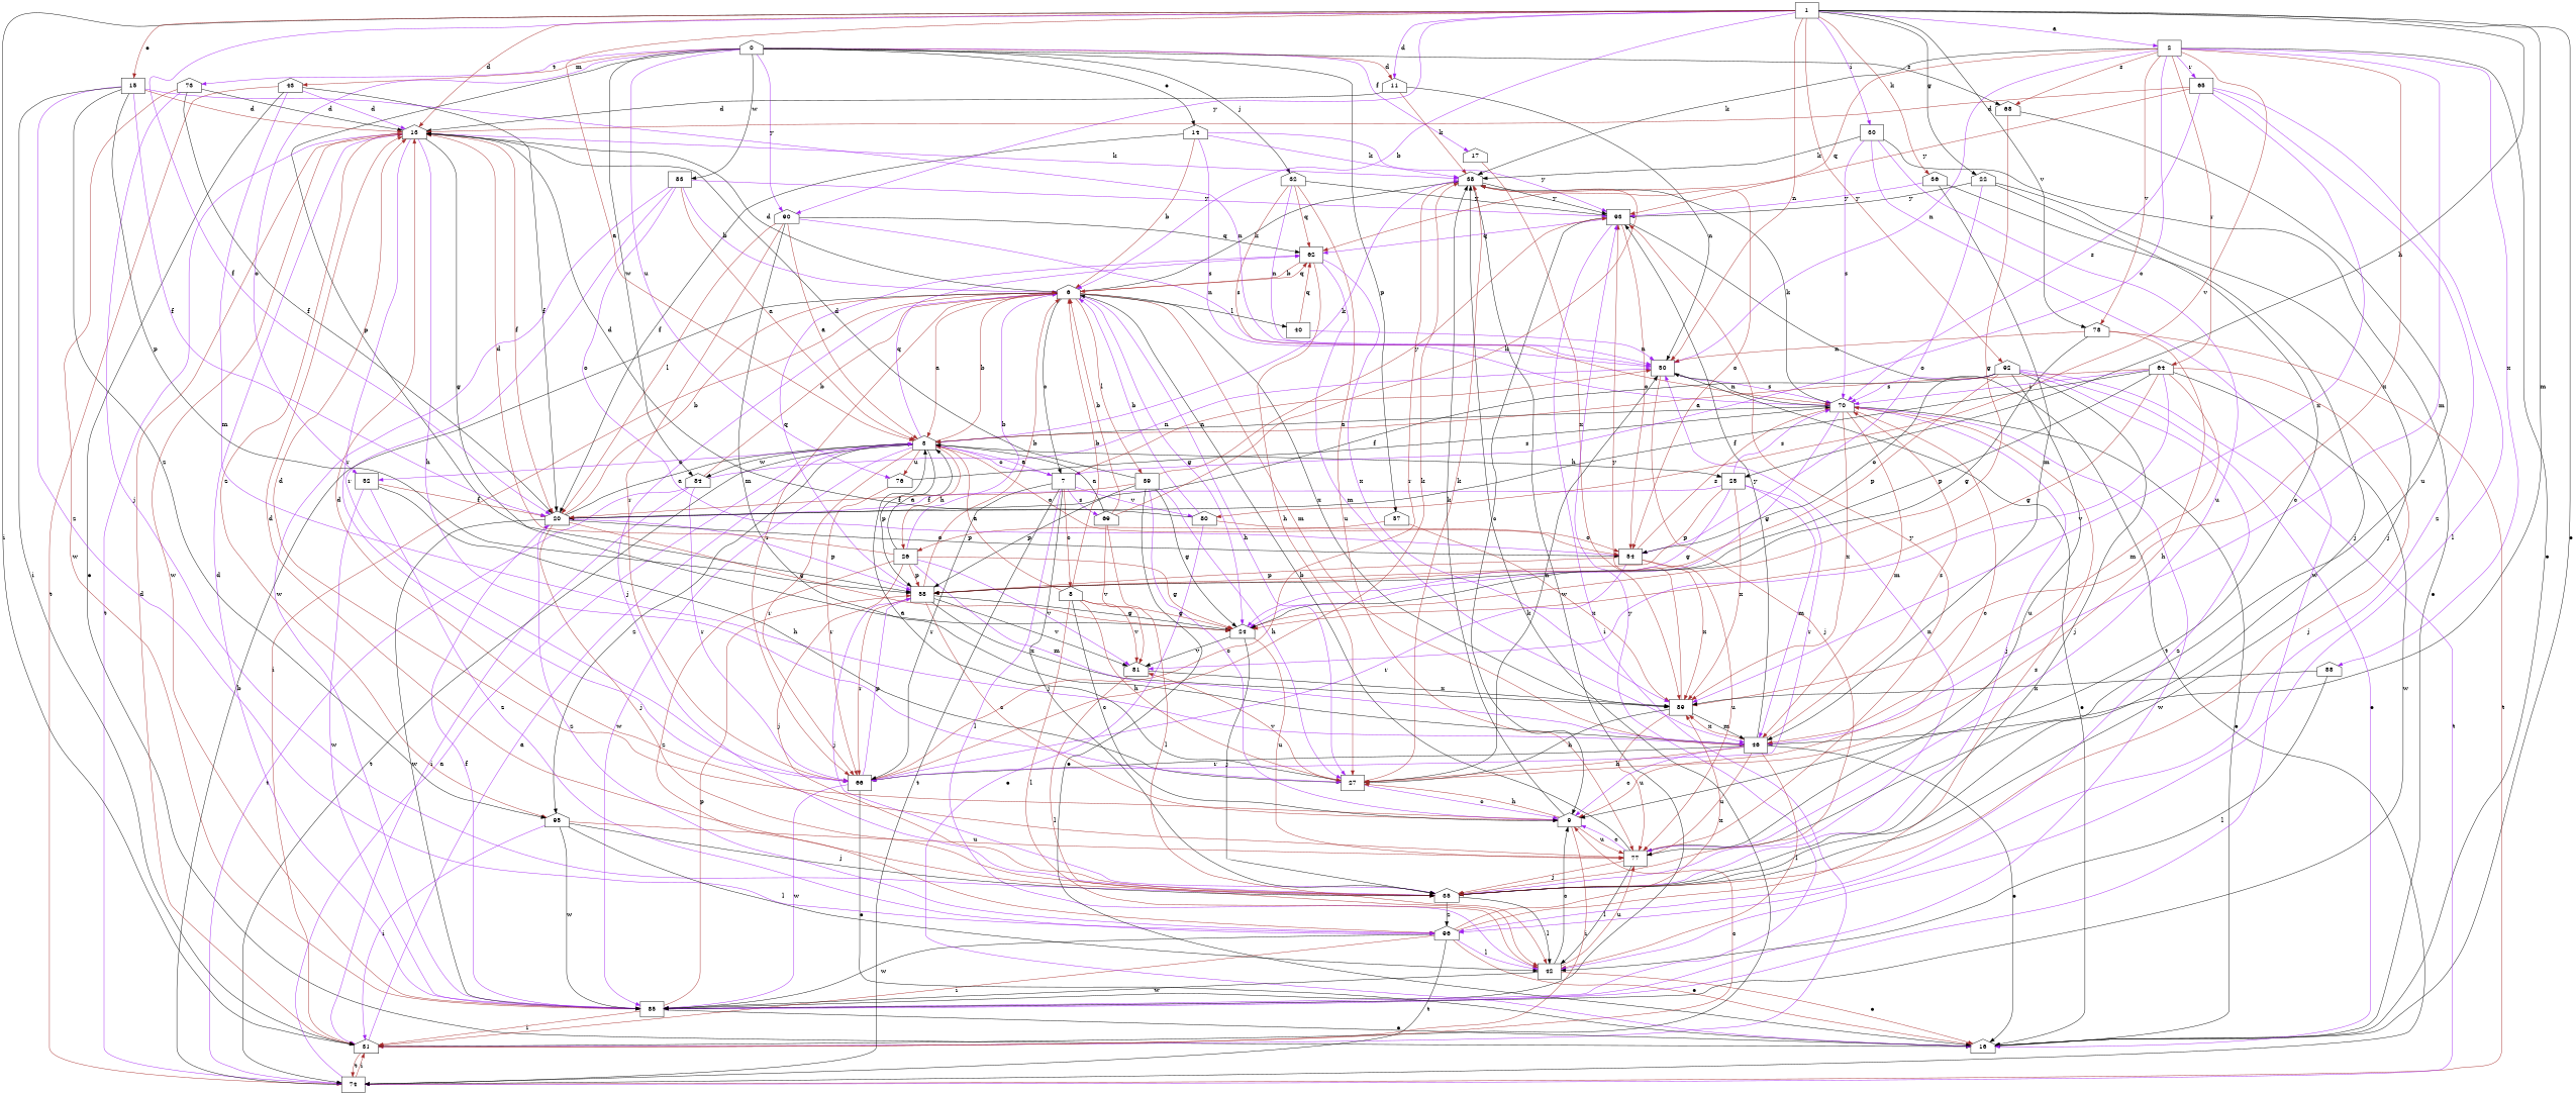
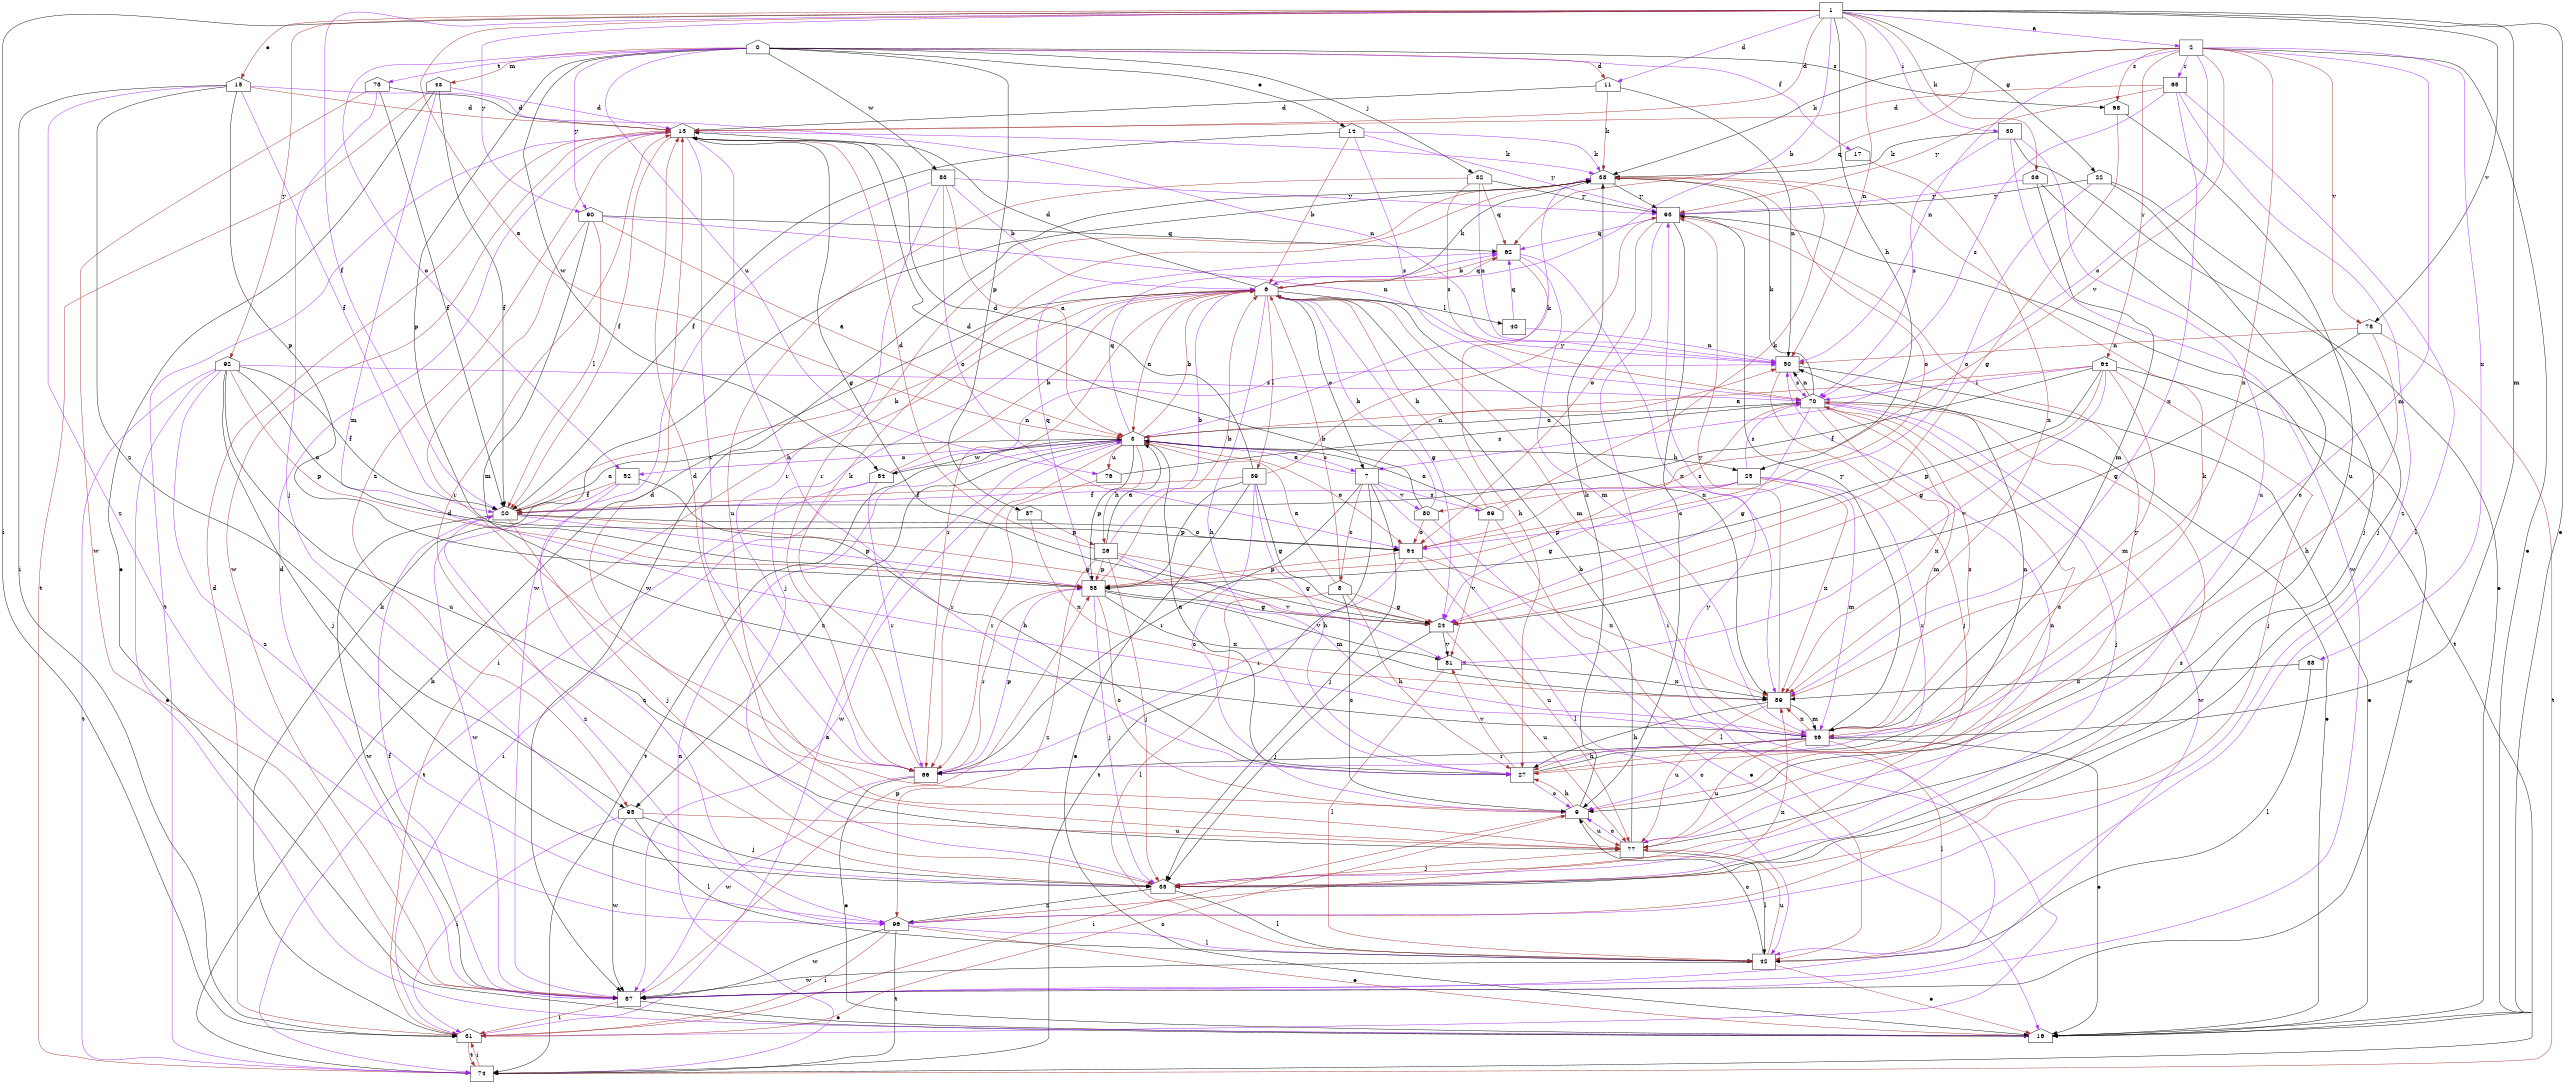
  strict digraph {
    node [shape=house]
    edge [color=brown]
    0
    11
    14
    17
    32
    43
    52 [shape=box]
    57
    58 [shape=box]
    68
    73
    76
    83 [shape=box]
    84
    90
    13
    50 [shape=box]
    38
    6
    20
    70
    93 [shape=box]
    89 [shape=box]
    62 [shape=box]
    77 [shape=box]
    16
    46 [shape=box]
    74 [shape=box]
-   85 [shape=box]
+   85 [shape=box label=87]
    27 [shape=box]
    96
    26 [shape=box]
    66 [shape=box]
    24
    35
    9
    81
    3
    54 [shape=box]
    31
    1 [shape=box]
    2 [shape=box]
-   15 [shape=box]
+   15
    22
    25 [shape=box]
    30 [shape=box]
    36
    78
    92
    7 [shape=box]
    64
    65 [shape=box]
    80
    88
    95
    39 [shape=box]
    40 [shape=box]
    42 [shape=box]
    8
    69
    0 -> 11 [label=d]
    0 -> 14 [color=black label=e]
    0 -> 17 [color=purple label=f]
    0 -> 32 [color=black label=j]
    0 -> 43 [label=m]
    0 -> 52 [color=purple label=o]
    0 -> 57 [color=black label=p]
    0 -> 58 [color=black label=p]
    0 -> 68 [color=black label=s]
    0 -> 73 [color=purple label=t]
    0 -> 76 [color=purple label=u]
    0 -> 83 [color=black label=w]
    0 -> 84 [color=black label=w]
    0 -> 90 [color=purple label=y]
    11 -> 13 [color=black label=d]
    11 -> 50 [color=black label=n]
    11 -> 38 [label=k]
    14 -> 38 [color=purple label=k]
    14 -> 6 [label=b]
    14 -> 20 [color=black label=f]
    14 -> 70 [color=purple label=s]
    14 -> 93 [color=purple label=y]
    17 -> 89 [label=x]
    32 -> 50 [color=purple label=n]
    32 -> 70 [label=s]
    32 -> 93 [color=black label=y]
    32 -> 62 [label=q]
    32 -> 77 [label=u]
    43 -> 13 [color=purple label=d]
    43 -> 20 [color=black label=f]
    43 -> 16 [color=black label=e]
    43 -> 46 [color=purple label=m]
    43 -> 74 [label=t]
    52 -> 20 [label=f]
    52 -> 85 [color=purple label=w]
    52 -> 27 [color=black label=h]
    52 -> 96 [color=purple label=z]
    57 -> 89 [label=x]
    57 -> 26 [label=p]
    58 -> 6 [label=b]
    58 -> 89 [color=black label=x]
    58 -> 62 [color=purple label=q]
    58 -> 66 [label=r]
    58 -> 24 [color=black label=g]
    58 -> 35 [color=purple label=j]
    58 -> 9 [label=c]
    58 -> 81 [color=black label=v]
    68 -> 77 [color=black label=u]
    68 -> 24 [label=g]
    73 -> 13 [color=black label=d]
    73 -> 20 [color=black label=f]
    73 -> 85 [label=w]
    73 -> 35 [color=purple label=j]
    76 -> 70 [color=black label=s]
    76 -> 66 [label=r]
    83 -> 6 [color=purple label=b]
    83 -> 93 [color=purple label=y]
    83 -> 85 [color=purple label=w]
    83 -> 66 [color=purple label=r]
    83 -> 3 [label=a]
    83 -> 54 [color=purple label=o]
    84 -> 50 [color=purple label=n]
    84 -> 6 [label=b]
    84 -> 74 [color=purple label=t]
    84 -> 66 [color=purple label=r]
    84 -> 31 [color=purple label=i]
    90 -> 50 [color=purple label=n]
    90 -> 20 [label=l]
    90 -> 62 [color=black label=q]
    90 -> 46 [color=black label=m]
    90 -> 66 [label=r]
    90 -> 3 [label=a]
    13 -> 38 [color=purple label=k]
    13 -> 20 [label=f]
    13 -> 74 [color=purple label=t]
    13 -> 85 [label=w]
    13 -> 27 [color=purple label=h]
    13 -> 66 [color=purple label=r]
    13 -> 24 [color=black label=g]
    13 -> 95 [label=z]
    50 -> 70 [color=purple label=s]
    50 -> 16 [color=black label=e]
    50 -> 35 [label=j]
    38 -> 93 [color=black label=y]
    38 -> 85 [color=black label=w]
    38 -> 66 [label=r]
    38 -> 54 [label=o]
    6 -> 13 [color=black label=d]
    6 -> 38 [color=black label=k]
    6 -> 89 [color=black label=x]
    6 -> 62 [label=q]
    6 -> 46 [label=m]
    6 -> 27 [color=purple label=h]
    6 -> 66 [label=r]
    6 -> 24 [color=purple label=g]
    6 -> 35 [color=purple label=j]
    6 -> 3 [label=a]
    6 -> 31 [label=i]
    6 -> 7 [color=black label=c]
    6 -> 39 [label=l]
    6 -> 40 [color=black label=l]
    20 -> 58 [color=purple label=p]
    20 -> 6 [label=b]
    20 -> 85 [color=black label=w]
    20 -> 96 [color=purple label=z]
    20 -> 24 [label=g]
    20 -> 35 [label=j]
    20 -> 3 [color=black label=a]
    20 -> 54 [color=black label=o]
    70 -> 50 [color=black label=n]
    70 -> 38 [color=black label=k]
    70 -> 89 [label=x]
    70 -> 16 [color=black label=e]
    70 -> 46 [label=m]
    70 -> 85 [color=purple label=w]
    70 -> 24 [color=purple label=g]
    70 -> 35 [color=purple label=j]
    70 -> 9 [label=c]
    70 -> 3 [color=black label=a]
    93 -> 62 [color=purple label=q]
    93 -> 74 [color=black label=t]
    93 -> 9 [color=black label=c]
    93 -> 54 [label=o]
    93 -> 31 [color=purple label=i]
    89 -> 93 [label=y]
    89 -> 77 [label=u]
    89 -> 46 [color=black label=m]
    89 -> 27 [color=black label=h]
    62 -> 6 [label=b]
    62 -> 89 [color=purple label=x]
    62 -> 46 [color=purple label=m]
    62 -> 27 [label=h]
    77 -> 13 [label=d]
    77 -> 6 [color=black label=b]
    77 -> 93 [label=y]
    77 -> 35 [label=j]
    77 -> 9 [color=purple label=c]
    77 -> 42 [color=black label=l]
    46 -> 70 [label=s]
    46 -> 93 [color=black label=y]
    46 -> 89 [label=x]
    46 -> 77 [label=u]
    46 -> 16 [color=black label=e]
    46 -> 27 [label=h]
    46 -> 66 [color=black label=r]
    46 -> 9 [color=purple label=c]
    46 -> 42 [label=l]
    74 -> 6 [color=black label=b]
    74 -> 3 [color=purple label=a]
    74 -> 31 [label=i]
    85 -> 58 [label=p]
    85 -> 13 [color=purple label=d]
    85 -> 20 [color=purple label=f]
    85 -> 93 [color=purple label=y]
    85 -> 16 [color=black label=e]
    85 -> 31 [label=i]
    27 -> 50 [color=black label=n]
    27 -> 38 [label=k]
    27 -> 9 [color=purple label=c]
    27 -> 81 [label=v]
    27 -> 3 [color=black label=a]
    96 -> 70 [label=s]
    96 -> 89 [label=x]
    96 -> 16 [label=e]
    96 -> 74 [color=black label=t]
    96 -> 85 [color=black label=w]
    96 -> 31 [label=i]
    96 -> 42 [color=purple label=l]
    26 -> 58 [label=p]
    26 -> 13 [label=d]
    26 -> 6 [color=purple label=b]
    26 -> 46 [color=purple label=m]
    26 -> 96 [label=z]
    26 -> 24 [label=g]
    26 -> 35 [label=j]
    26 -> 81 [color=purple label=v]
    26 -> 3 [color=black label=a]
    66 -> 58 [color=purple label=p]
    66 -> 38 [label=k]
    66 -> 16 [color=black label=e]
    66 -> 85 [color=purple label=w]
    24 -> 77 [label=u]
    24 -> 35 [color=black label=j]
    24 -> 81 [color=black label=v]
    35 -> 13 [label=d]
    35 -> 50 [color=purple label=n]
    35 -> 96 [color=black label=z]
    35 -> 42 [color=black label=l]
    9 -> 13 [label=d]
    9 -> 38 [color=black label=k]
    9 -> 77 [label=u]
    9 -> 27 [label=h]
    9 -> 31 [label=i]
    81 -> 89 [color=black label=x]
    81 -> 42 [label=l]
    3 -> 52 [color=purple label=o]
    3 -> 58 [color=black label=p]
    3 -> 76 [label=u]
    3 -> 84 [color=black label=w]
    3 -> 38 [color=purple label=k]
    3 -> 6 [label=b]
    3 -> 62 [color=purple label=q]
    3 -> 74 [color=black label=t]
    3 -> 85 [color=purple label=w]
    3 -> 26 [label=h]
    3 -> 66 [label=r]
    3 -> 54 [label=o]
    3 -> 25 [color=black label=h]
    3 -> 7 [color=purple label=c]
    3 -> 95 [color=black label=z]
    54 -> 58 [label=p]
    54 -> 70 [label=s]
    54 -> 89 [label=x]
    54 -> 77 [label=u]
    54 -> 66 [color=purple label=r]
    31 -> 13 [label=d]
    31 -> 38 [color=black label=k]
    31 -> 74 [label=t]
    31 -> 9 [label=c]
    31 -> 3 [color=purple label=a]
    1 -> 11 [color=purple label=d]
    1 -> 90 [color=purple label=y]
    1 -> 13 [label=d]
    1 -> 50 [label=n]
    1 -> 6 [color=purple label=b]
    1 -> 20 [color=purple label=f]
    1 -> 16 [color=black label=e]
    1 -> 46 [color=black label=m]
    1 -> 3 [label=a]
    1 -> 31 [color=black label=i]
    1 -> 2 [color=purple label=a]
    1 -> 15 [label=e]
    1 -> 22 [color=black label=g]
    1 -> 25 [color=black label=h]
    1 -> 30 [color=purple label=i]
    1 -> 36 [label=k]
    1 -> 78 [color=black label=v]
    1 -> 92 [label=y]
    2 -> 68 [label=s]
    2 -> 50 [color=purple label=n]
    2 -> 38 [color=black label=k]
    2 -> 89 [label=x]
    2 -> 62 [label=q]
    2 -> 16 [color=black label=e]
    2 -> 46 [color=purple label=m]
    2 -> 78 [label=v]
    2 -> 7 [color=purple label=c]
    2 -> 64 [label=r]
    2 -> 65 [color=purple label=r]
    2 -> 80 [label=v]
    2 -> 88 [color=purple label=x]
    15 -> 58 [color=black label=p]
    15 -> 13 [label=d]
    15 -> 50 [color=purple label=n]
    15 -> 20 [color=purple label=f]
    15 -> 96 [color=purple label=z]
    15 -> 31 [color=black label=i]
    15 -> 95 [color=black label=z]
    22 -> 93 [color=black label=y]
    22 -> 35 [color=black label=j]
    22 -> 9 [color=black label=c]
    22 -> 54 [color=purple label=o]
    25 -> 58 [label=p]
    25 -> 20 [color=purple label=f]
    25 -> 70 [color=purple label=s]
    25 -> 89 [label=x]
    25 -> 46 [color=purple label=m]
    25 -> 66 [color=purple label=r]
    25 -> 24 [color=purple label=g]
    30 -> 38 [color=black label=k]
    30 -> 70 [color=purple label=s]
    30 -> 77 [color=purple label=u]
    30 -> 16 [color=black label=e]
    30 -> 85 [color=purple label=w]
    36 -> 93 [color=purple label=y]
    36 -> 46 [color=black label=m]
    36 -> 35 [color=black label=j]
    78 -> 50 [label=n]
    78 -> 74 [label=t]
    78 -> 27 [label=h]
    78 -> 24 [color=black label=g]
    92 -> 58 [label=p]
    92 -> 20 [color=black label=f]
    92 -> 70 [color=purple label=s]
    92 -> 77 [color=black label=u]
    92 -> 16 [color=purple label=e]
    92 -> 74 [color=purple label=t]
    92 -> 96 [color=purple label=z]
    92 -> 35 [color=black label=j]
    92 -> 54 [color=black label=o]
    7 -> 50 [label=n]
    7 -> 74 [color=black label=t]
    7 -> 66 [color=black label=r]
    7 -> 35 [color=black label=j]
    7 -> 3 [color=purple label=a]
    7 -> 80 [color=purple label=v]
    7 -> 42 [color=purple label=l]
    7 -> 8 [label=c]
    7 -> 69 [color=purple label=s]
    64 -> 58 [color=black label=p]
    64 -> 20 [color=black label=f]
    64 -> 70 [color=purple label=i]
    64 -> 46 [label=m]
    64 -> 85 [color=black label=w]
    64 -> 24 [label=g]
    64 -> 35 [label=j]
    64 -> 81 [color=purple label=v]
    64 -> 3 [label=a]
    65 -> 13 [label=d]
    65 -> 70 [color=purple label=s]
    65 -> 93 [label=y]
    65 -> 89 [color=purple label=x]
    65 -> 96 [color=purple label=z]
    65 -> 42 [color=purple label=l]
    80 -> 13 [color=black label=d]
    80 -> 6 [color=purple label=b]
    80 -> 16 [color=purple label=e]
    80 -> 54 [label=o]
    88 -> 89 [color=black label=x]
    88 -> 42 [color=black label=l]
    95 -> 77 [label=u]
    95 -> 85 [color=black label=w]
    95 -> 35 [color=black label=j]
    95 -> 31 [color=purple label=i]
    95 -> 42 [color=black label=l]
    39 -> 58 [color=black label=p]
    39 -> 13 [color=black label=d]
    39 -> 20 [label=f]
    39 -> 93 [label=y]
    39 -> 16 [color=black label=e]
    39 -> 27 [color=purple label=h]
    39 -> 24 [color=black label=g]
    39 -> 9 [color=purple label=c]
    40 -> 50 [color=purple label=n]
-   40 -> 62 [label=q]
+   40 -> 62 [color=purple label=q]
    42 -> 77 [label=u]
    42 -> 16 [label=e]
    42 -> 85 [color=black label=w]
    42 -> 9 [color=black label=c]
    8 -> 6 [label=b]
    8 -> 27 [label=h]
    8 -> 24 [label=g]
    8 -> 9 [color=black label=c]
-   8 -> 81 [label=v]
    8 -> 3 [label=a]
    8 -> 42 [label=l]
    69 -> 38 [label=k]
    69 -> 6 [label=b]
    69 -> 81 [label=v]
    69 -> 3 [color=black label=a]
    69 -> 42 [label=l]
  }
